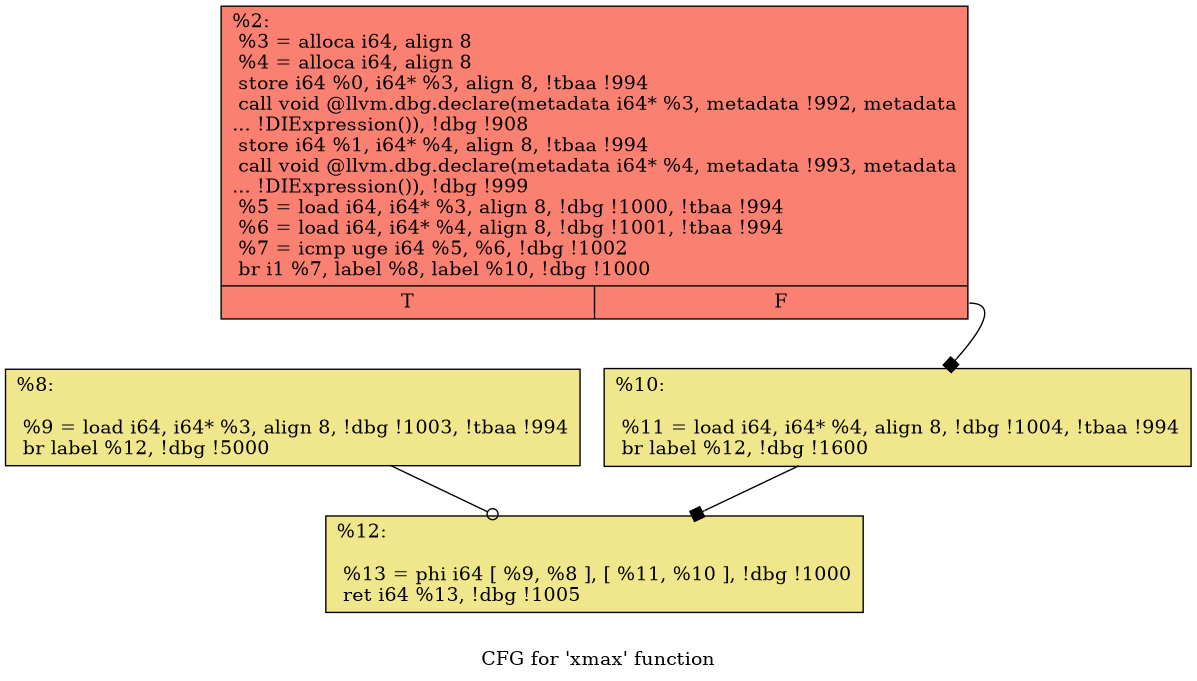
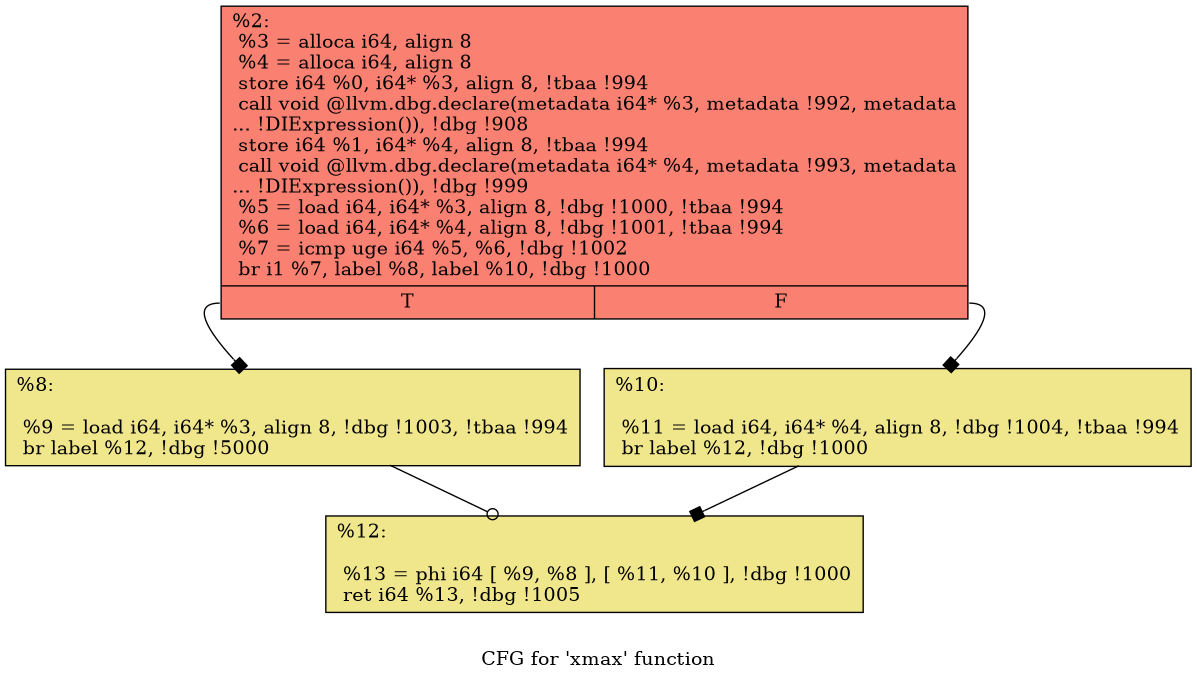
  digraph {
    label="CFG for 'xmax' function"
    node [fillcolor=khaki shape=record style=filled]
    edge [arrowhead=box]
    n1 [fillcolor=salmon label="{%2:\l  %3 = alloca i64, align 8\l  %4 = alloca i64, align 8\l  store i64 %0, i64* %3, align 8, !tbaa !994\l  call void @llvm.dbg.declare(metadata i64* %3, metadata !992, metadata\l... !DIExpression()), !dbg !908\l  store i64 %1, i64* %4, align 8, !tbaa !994\l  call void @llvm.dbg.declare(metadata i64* %4, metadata !993, metadata\l... !DIExpression()), !dbg !999\l  %5 = load i64, i64* %3, align 8, !dbg !1000, !tbaa !994\l  %6 = load i64, i64* %4, align 8, !dbg !1001, !tbaa !994\l  %7 = icmp uge i64 %5, %6, !dbg !1002\l  br i1 %7, label %8, label %10, !dbg !1000\l|{<s0>T|<s1>F}}"]
    n2 [label="{%8:\l\l  %9 = load i64, i64* %3, align 8, !dbg !1003, !tbaa !994\l  br label %12, !dbg !5000\l}"]
-   n3 [label="{%10:\l\l  %11 = load i64, i64* %4, align 8, !dbg !1004, !tbaa !994\l  br label %12, !dbg !1600\l}"]
+   n3 [label="{%10:\l\l  %11 = load i64, i64* %4, align 8, !dbg !1004, !tbaa !994\l  br label %12, !dbg !1000\l}"]
    n4 [label="{%12:\l\l  %13 = phi i64 [ %9, %8 ], [ %11, %10 ], !dbg !1000\l  ret i64 %13, !dbg !1005\l}"]
+   n1 -> n2 [tailport=s0]
    n1 -> n3 [tailport=s1]
    n2 -> n4 [arrowhead=odot]
    n3 -> n4
  }
